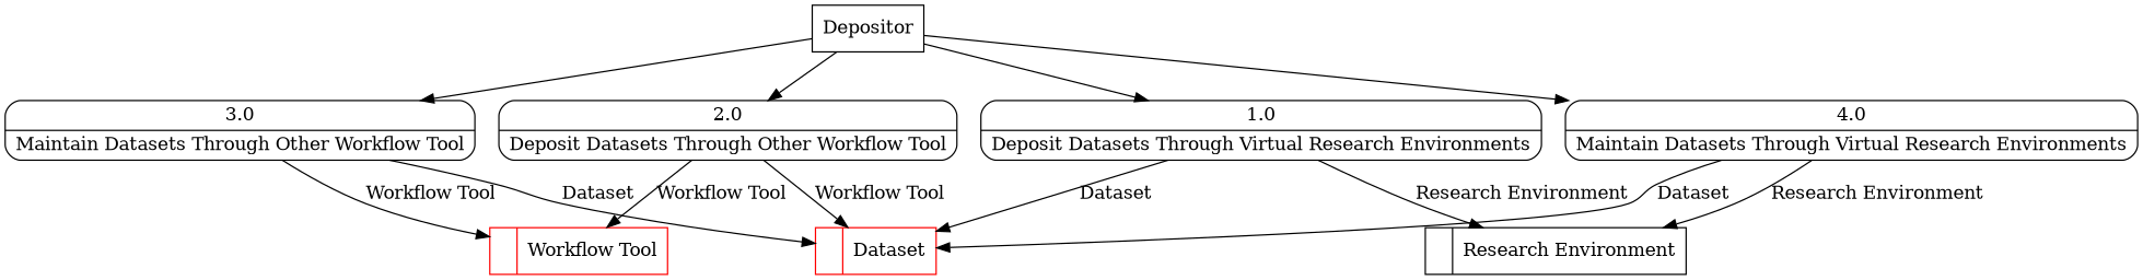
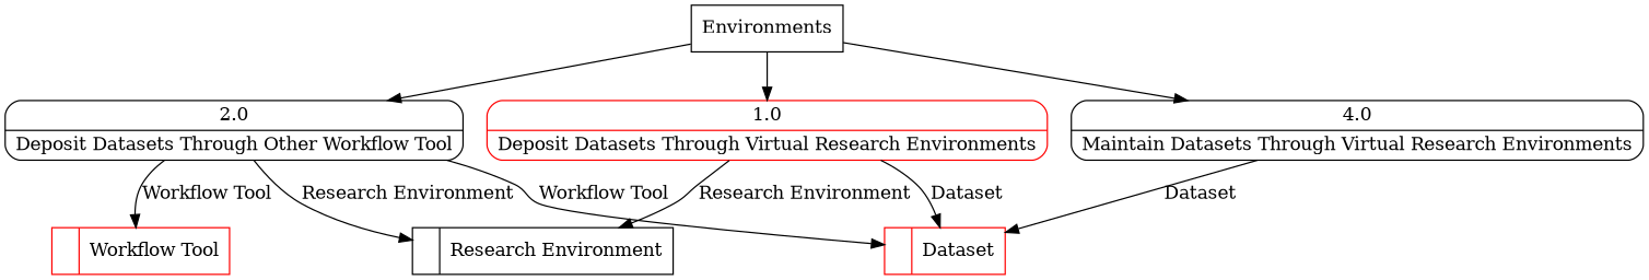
  digraph {
    node [shape=Mrecord]
    n1 [color=red label="<f0>  |<f1> Dataset " shape=record]
    n2 [label="<f0>  |<f1> Research Environment " shape=record]
    n3 [color=red label="<f0>  |<f1> Workflow Tool " shape=record]
-   n4 [label=Depositor shape=box]
-   n5 [label="{<f0> 1.0|<f1> Deposit Datasets Through Virtual Research Environments }"]
+   n4 [label=Environments shape=box]
+   n5 [label="{<f0> 1.0|<f1> Deposit Datasets Through Virtual Research Environments }" color=red]
    n6 [label="{<f0> 2.0|<f1> Deposit Datasets Through Other Workflow Tool }"]
-   n7 [label="{<f0> 3.0|<f1> Maintain Datasets Through Other Workflow Tool }"]
    n8 [label="{<f0> 4.0|<f1> Maintain Datasets Through Virtual Research Environments }"]
    n4 -> n5
    n4 -> n6
-   n4 -> n7
    n4 -> n8
    n5 -> n1 [label=Dataset]
    n5 -> n2 [label="Research Environment"]
    n6 -> n1 [label="Workflow Tool"]
    n6 -> n3 [label="Workflow Tool"]
-   n7 -> n1 [label=Dataset]
-   n7 -> n3 [label="Workflow Tool"]
    n8 -> n1 [label=Dataset]
-   n8 -> n2 [label="Research Environment"]
+   n6 -> n2 [label="Research Environment"]
  }
